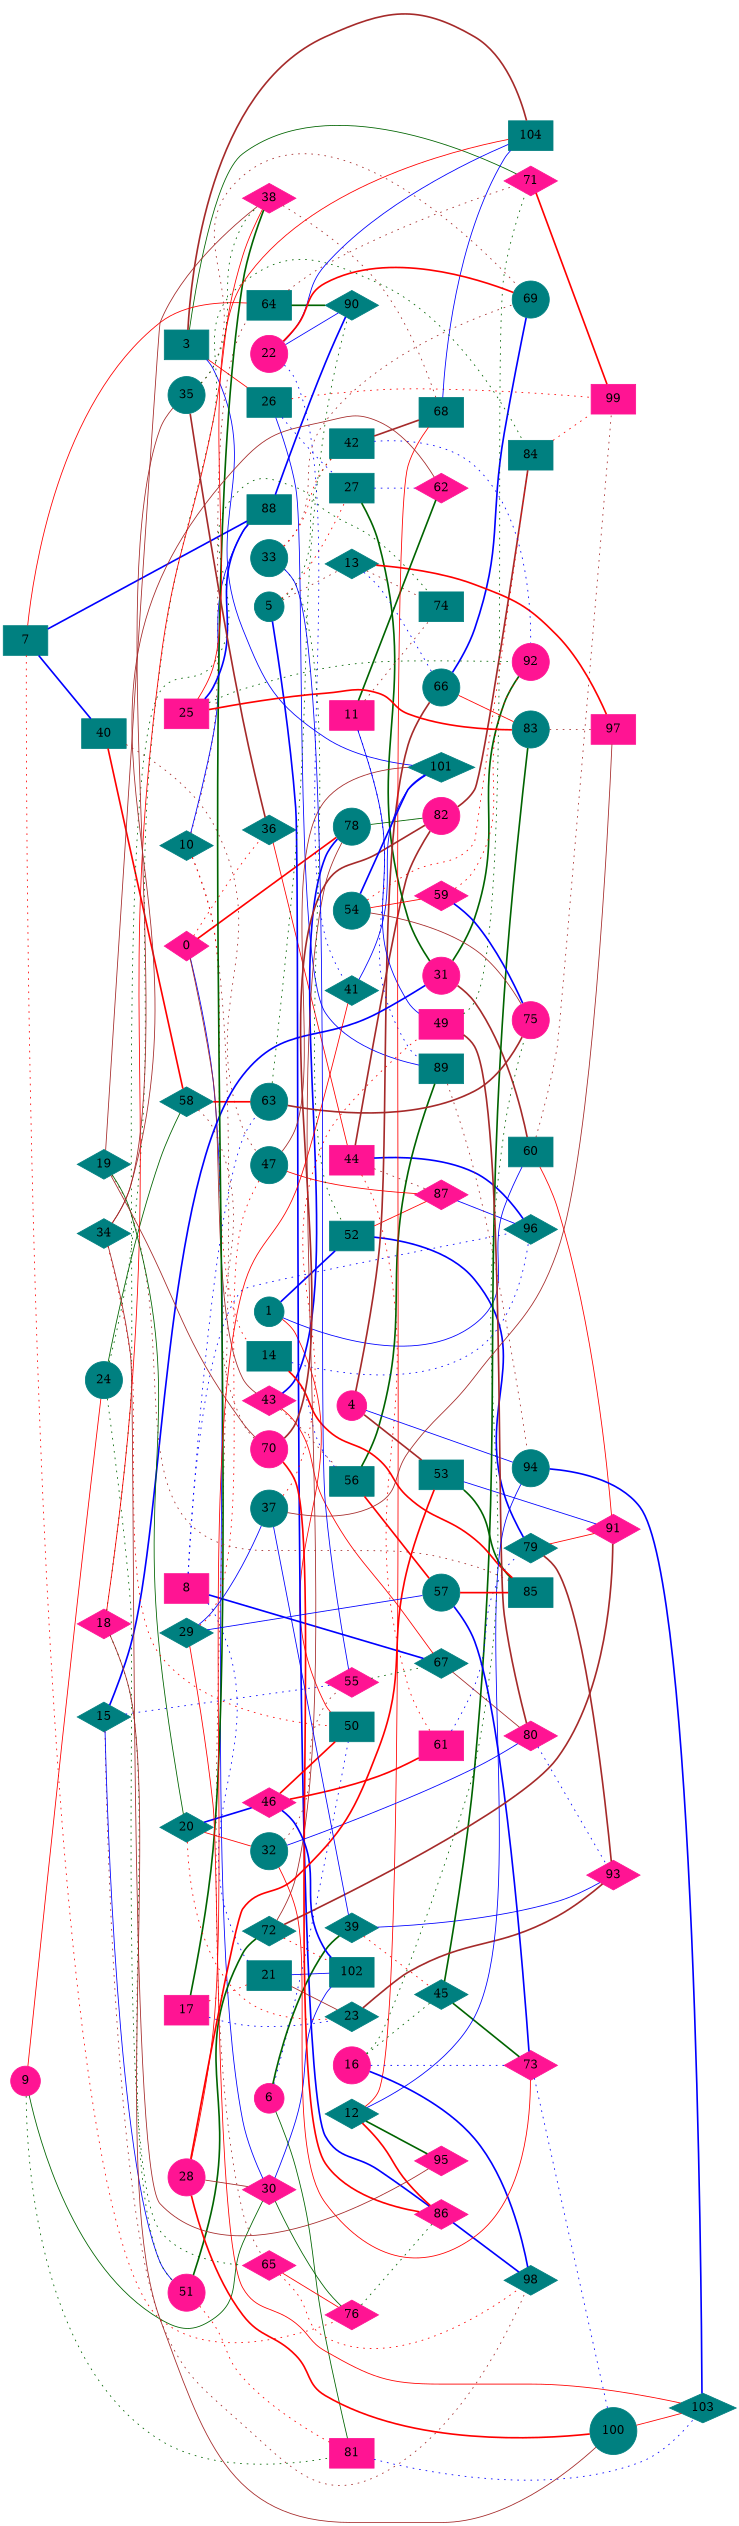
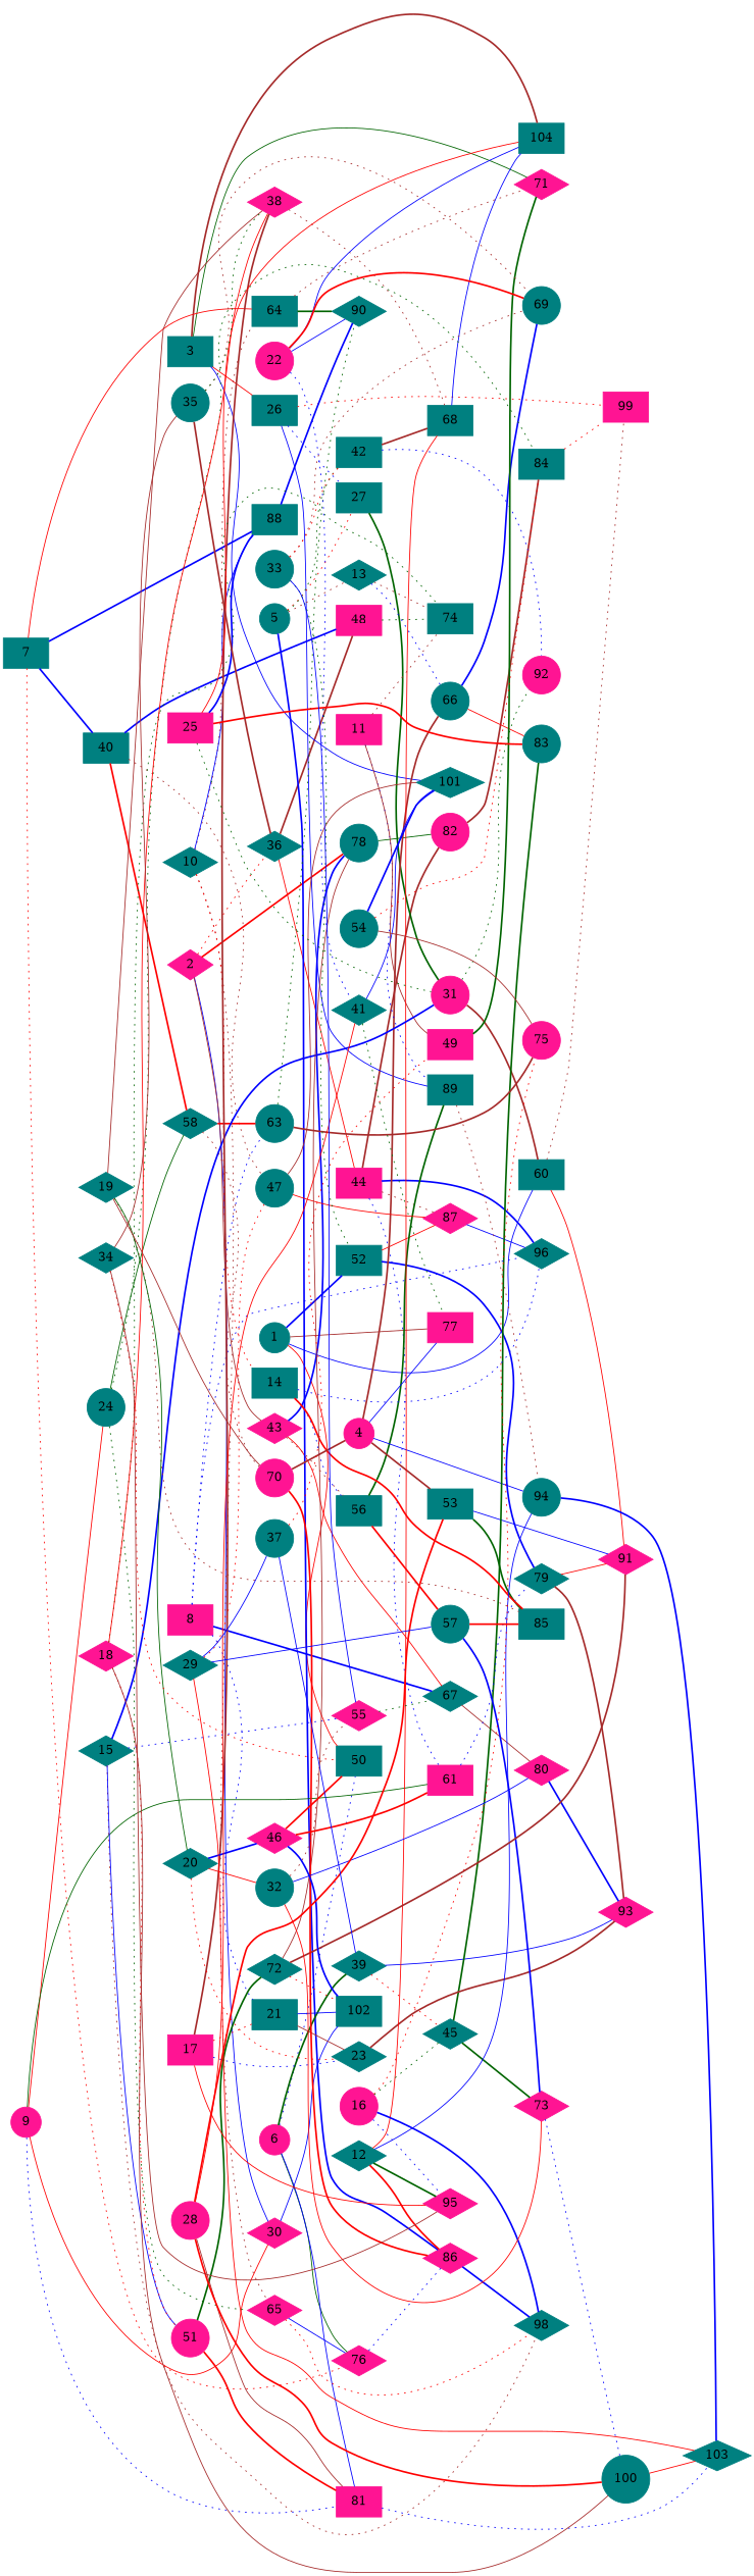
  graph {
    rankdir=LR
    node [color=teal shape=diamond style=filled]
    edge [color=blue style=dotted]
    1 [shape=circle]
    50 [shape=box]
    52 [shape=box]
    60 [shape=box]
+   77 [color=deeppink shape=box]
    87 [color=deeppink]
    79
    99 [color=deeppink shape=box]
    91 [color=deeppink]
-   2 [color=deeppink label=0]
+   2 [color=deeppink]
    30 [color=deeppink]
    36
    43 [color=deeppink]
    78 [shape=circle]
    102 [shape=box]
+   48 [color=deeppink shape=box]
    44 [color=deeppink shape=box]
    67
    56 [shape=box]
    82 [color=deeppink shape=circle]
    3 [shape=box]
    26 [shape=box]
    71 [color=deeppink]
    101
    104 [shape=box]
    27 [shape=box]
    89 [shape=box]
    4 [color=deeppink shape=circle]
    53 [shape=box]
    66 [shape=circle]
    94 [shape=circle]
    85 [shape=box]
    69 [shape=circle]
    83 [shape=circle]
    103
    5 [shape=circle]
    13
    42 [shape=box]
    86 [color=deeppink]
    74 [shape=box]
-   97 [color=deeppink shape=box]
-   62 [color=deeppink]
    31 [color=deeppink shape=circle]
    68 [shape=box]
    92 [color=deeppink shape=circle]
    98
    6 [color=deeppink shape=circle]
    39
    76 [color=deeppink]
    81 [color=deeppink shape=box]
    45
    93 [color=deeppink]
    7 [shape=box]
    40 [shape=box]
    64 [shape=box]
    88 [shape=box]
    58
    47 [shape=circle]
    90
    8 [color=deeppink shape=box]
    21 [shape=box]
    63 [shape=circle]
    96
    23
    75 [color=deeppink shape=circle]
    80 [color=deeppink]
    9 [color=deeppink shape=circle]
    24 [shape=circle]
    61 [color=deeppink shape=box]
    65 [color=deeppink]
    84 [shape=box]
    10
    14 [shape=box]
    11 [color=deeppink shape=box]
    49 [color=deeppink shape=box]
    12
    95 [color=deeppink]
    57 [shape=circle]
    15
    51 [color=deeppink shape=circle]
    55 [color=deeppink]
    72
    16 [color=deeppink shape=circle]
    73 [color=deeppink]
    17 [color=deeppink shape=box]
    38 [color=deeppink]
    18 [color=deeppink]
    100 [shape=circle]
    19
    20
    70 [color=deeppink shape=circle]
    32 [shape=circle]
    46 [color=deeppink]
    22 [color=deeppink shape=circle]
    41
    25 [color=deeppink shape=box]
    28 [color=deeppink shape=circle]
    37 [shape=circle]
    29
    33 [shape=circle]
    34
    35 [shape=circle]
    54 [shape=circle]
-   59 [color=deeppink]
    1 -- 50 [color=red style=solid]
    1 -- 52 [style=bold]
    1 -- 60 [style=solid]
+   1 -- 77 [color=brown style=solid]
    52 -- 87 [color=red style=solid]
    52 -- 79 [style=bold]
    60 -- 99 [color=brown]
    60 -- 91 [color=red style=solid]
    87 -- 96 [style=solid]
    79 -- 91 [color=red style=solid]
    79 -- 93 [color=brown style=bold]
    2 -- 30 [style=solid]
    2 -- 36 [color=red]
    2 -- 43 [color=brown style=solid]
    2 -- 78 [color=red style=bold]
    30 -- 102 [style=solid]
+   36 -- 48 [color=brown style=bold]
    36 -- 44 [color=red style=solid]
    43 -- 78 [style=bold]
    43 -- 67 [color=red style=solid]
    43 -- 56 [color=brown]
    78 -- 82 [color=darkgreen style=solid]
+   48 -- 74 [color=darkgreen]
    44 -- 87 [color=brown]
    44 -- 82 [color=brown style=bold]
    44 -- 96 [style=bold]
-   44 -- 61 [color=red]
+   44 -- 61
    67 -- 80 [color=brown style=solid]
    56 -- 89 [color=darkgreen style=bold]
    56 -- 57 [color=red style=bold]
    82 -- 84 [color=brown style=bold]
    3 -- 26 [color=red style=solid]
    3 -- 71 [color=darkgreen style=solid]
    3 -- 101 [style=solid]
    3 -- 104 [color=brown style=bold]
    26 -- 99 [color=red]
    26 -- 27
    26 -- 89 [style=solid]
-   71 -- 99 [color=red style=bold]
-   27 -- 62
    27 -- 31 [color=darkgreen style=bold]
    89 -- 94 [color=brown]
+   4 -- 77 [style=solid]
    4 -- 53 [color=brown style=bold]
    4 -- 66 [color=brown style=bold]
    4 -- 94 [style=solid]
    53 -- 91 [style=solid]
    53 -- 85 [color=darkgreen style=bold]
    66 -- 69 [style=bold]
    66 -- 83 [color=red style=solid]
    94 -- 103 [style=bold]
-   83 -- 97 [color=brown]
    5 -- 27 [color=red]
    5 -- 13 [color=brown]
    5 -- 42 [color=darkgreen]
    5 -- 86 [style=bold]
    13 -- 66
    13 -- 74 [color=brown]
-   13 -- 97 [color=red style=bold]
    42 -- 68 [color=brown style=bold]
    42 -- 92
    86 -- 98 [style=bold]
    31 -- 60 [color=brown style=bold]
-   31 -- 92 [color=darkgreen style=bold]
+   31 -- 92 [color=darkgreen]
    68 -- 104 [style=solid]
    6 -- 50
    6 -- 39 [color=darkgreen style=bold]
-   30 -- 76 [color=darkgreen style=solid]
-   6 -- 81 [color=darkgreen style=solid]
+   6 -- 76 [color=darkgreen style=solid]
+   6 -- 81 [style=solid]
    39 -- 45 [color=red]
    39 -- 93 [style=solid]
-   76 -- 86 [color=darkgreen]
+   76 -- 86
    81 -- 103
    45 -- 83 [color=darkgreen style=bold]
    45 -- 73 [color=darkgreen style=bold]
    7 -- 76 [color=red]
    7 -- 40 [style=bold]
    7 -- 64 [color=red style=solid]
    7 -- 88 [style=bold]
+   40 -- 48 [style=bold]
    40 -- 58 [color=red style=bold]
    40 -- 47 [color=brown]
    64 -- 71 [color=brown]
    64 -- 90 [color=darkgreen style=bold]
    88 -- 90 [style=bold]
    58 -- 63 [color=red style=bold]
    58 -- 70 [color=brown]
    47 -- 87 [color=red style=solid]
    47 -- 101 [color=brown style=solid]
    8 -- 67 [style=bold]
    8 -- 21
    8 -- 63
    8 -- 96
    21 -- 102 [style=solid]
    21 -- 23 [color=brown style=solid]
    63 -- 90 [color=darkgreen]
    63 -- 75 [color=brown style=bold]
    23 -- 93 [color=brown style=bold]
-   80 -- 93
-   9 -- 30 [color=darkgreen style=solid]
-   9 -- 81 [color=darkgreen]
+   80 -- 93 [style=bold]
+   9 -- 30 [color=red style=solid]
+   9 -- 81
    9 -- 24 [color=red style=solid]
+   9 -- 61 [color=darkgreen style=solid]
    24 -- 58 [color=darkgreen style=solid]
    24 -- 65 [color=darkgreen]
    24 -- 84 [color=darkgreen]
    61 -- 79
    65 -- 98 [color=red]
-   65 -- 76 [color=red style=solid]
+   65 -- 76 [style=solid]
    84 -- 99 [color=red]
    10 -- 64 [color=brown]
    10 -- 88 [style=solid]
    10 -- 65 [color=brown]
    10 -- 14 [color=red]
    14 -- 56
    14 -- 85 [color=red style=bold]
    14 -- 96
    11 -- 89
    11 -- 74 [color=brown]
-   11 -- 62 [color=darkgreen style=bold]
-   11 -- 49 [style=solid]
-   49 -- 71 [color=darkgreen]
-   49 -- 80 [color=brown style=bold]
+   11 -- 49 [color=brown style=solid]
+   49 -- 71 [color=darkgreen style=bold]
    12 -- 94 [style=solid]
    12 -- 86 [color=red style=bold]
    12 -- 68 [color=red style=solid]
    12 -- 95 [color=darkgreen style=bold]
    57 -- 85 [color=red style=bold]
    57 -- 73 [style=bold]
    15 -- 31 [style=bold]
    15 -- 98 [color=brown]
    15 -- 51 [style=solid]
    15 -- 55
-   51 -- 81 [color=red]
+   51 -- 81 [color=red style=bold]
    51 -- 72 [color=darkgreen style=bold]
    55 -- 67 [color=darkgreen]
    72 -- 91 [color=brown style=bold]
    72 -- 78 [color=brown style=solid]
    72 -- 102 [color=red]
    16 -- 98 [style=bold]
    16 -- 45 [color=darkgreen]
-   16 -- 75 [color=darkgreen]
-   16 -- 73
+   16 -- 75 [color=red]
+   16 -- 95
    73 -- 100
    17 -- 21 [color=red]
    17 -- 23
-   17 -- 38 [color=darkgreen style=bold]
+   17 -- 95 [color=red style=solid]
+   17 -- 38 [color=brown style=bold]
    38 -- 68 [color=brown]
    18 -- 74 [color=darkgreen]
-   18 -- 51 [color=darkgreen]
+   18 -- 51 [color=red]
    18 -- 38 [color=red style=solid]
    18 -- 100 [color=brown style=solid]
    100 -- 103 [color=red style=solid]
    19 -- 85 [color=brown]
    19 -- 38 [color=brown style=solid]
    19 -- 20 [color=darkgreen style=solid]
    19 -- 70 [color=brown style=solid]
    20 -- 23 [color=red]
    20 -- 32 [color=red style=solid]
    20 -- 46 [style=bold]
-   70 -- 82 [color=brown style=bold]
+   70 -- 4 [color=brown style=bold]
    70 -- 86 [color=red style=bold]
    32 -- 80 [style=solid]
    32 -- 55 [color=brown]
    32 -- 73 [color=red style=solid]
    46 -- 50 [color=red style=bold]
    46 -- 102 [style=bold]
    46 -- 61 [color=red style=bold]
    22 -- 104 [style=solid]
    22 -- 69 [color=red style=bold]
    22 -- 90 [style=solid]
    22 -- 41
+   41 -- 77 [color=darkgreen]
    41 -- 101 [style=solid]
    25 -- 104 [color=red style=solid]
    25 -- 83 [color=red style=bold]
-   25 -- 92 [color=darkgreen]
+   25 -- 31 [color=darkgreen]
    25 -- 88 [style=bold]
-   28 -- 30 [color=brown style=solid]
+   28 -- 81 [color=brown style=solid]
    28 -- 53 [color=red style=bold]
    28 -- 100 [color=red style=bold]
    28 -- 41 [color=red style=solid]
-   37 -- 97 [color=brown style=solid]
    37 -- 39 [style=solid]
    37 -- 49 [color=red]
    29 -- 103 [color=red style=solid]
    29 -- 47 [color=red]
    29 -- 57 [style=solid]
    29 -- 37 [style=solid]
    33 -- 52 [color=darkgreen]
    33 -- 69 [color=brown]
    33 -- 42 [color=red]
    33 -- 55 [style=solid]
    34 -- 50 [color=red]
-   34 -- 62 [color=brown style=solid]
    34 -- 95 [color=brown style=solid]
    34 -- 35 [color=brown style=solid]
    35 -- 36 [color=brown style=bold]
    35 -- 69 [color=brown]
    35 -- 38 [color=darkgreen]
    54 -- 101 [style=bold]
    54 -- 75 [color=brown style=solid]
    54 -- 84 [color=red]
-   54 -- 59 [color=red style=solid]
-   59 -- 92 [color=red]
-   59 -- 75 [style=bold]
  }
